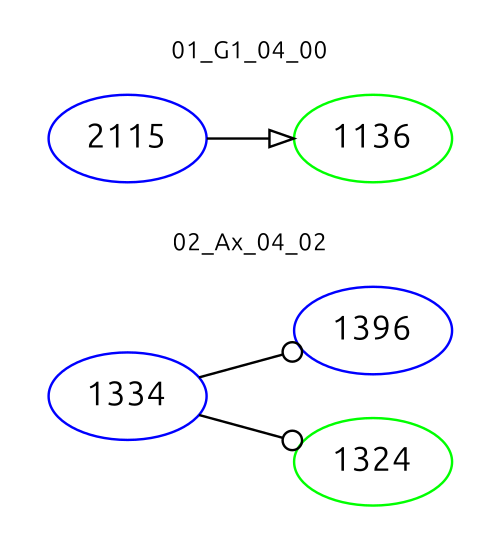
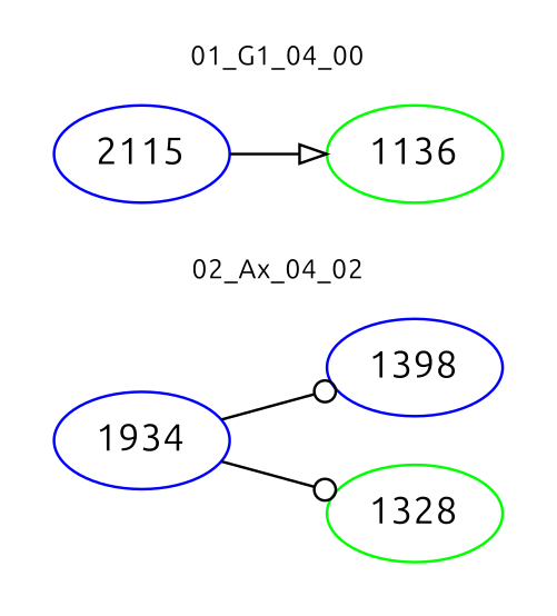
  digraph {
    fontname=Ubuntu
    rankdir=LR
    node [color=blue fontname=Ubuntu]
    edge [arrowhead=odot color=black fontname=Ubuntu]
-   n1 [label=1334]
-   n2 [color=green label=1324]
-   n3 [label=1396]
+   n1 [label=1934]
+   n2 [color=green label=1328]
+   n3 [label=1398]
    n4 [label=2115]
    n5 [color=green label=1136]
    subgraph cluster_1 {
      color=white
      fontsize=10
      label="02_Ax_04_02"
      n1
      n2
      n3
    }
    subgraph cluster_2 {
      color=white
      fontsize=10
      label="01_G1_04_00"
      n4
      n5
    }
    n1 -> n2
    n1 -> n3
    n4 -> n5 [arrowhead=onormal]
  }
